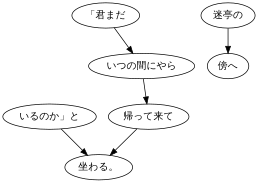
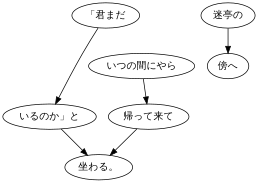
  digraph {
    n1 [label="「君まだ"]
    n2 [label="いるのか」と"]
    n3 [label="坐わる。"]
    n4 [label="いつの間にやら"]
    n5 [label="帰って来て"]
    n6 [label="迷亭の"]
    n7 [label="傍へ"]
-   n1 -> n4
+   n1 -> n2
    n2 -> n3
    n4 -> n5
    n5 -> n3
    n6 -> n7
  }
